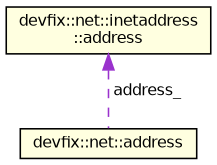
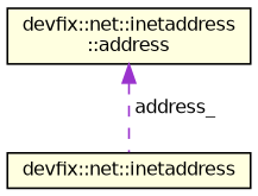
  digraph {
    node [color=black fillcolor=lightyellow fontname=Helvetica fontsize=10 shape=record style=filled]
-   n1 [fontcolor=black height=0.2 label="devfix::net::address" width=0.4]
+   n1 [fontcolor=black height=0.2 label="devfix::net::inetaddress" width=0.4]
    n2 [height=0.2 label="devfix::net::inetaddress\l::address" width=0.4]
    n2 -> n1 [color=darkorchid3 dir=back fontname=Helvetica fontsize=10 label=" address_" labelfontname=Helvetica labelfontsize=10 style=dashed]
  }
